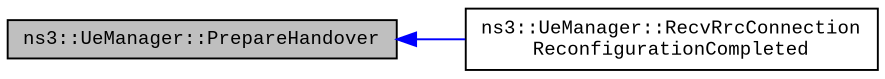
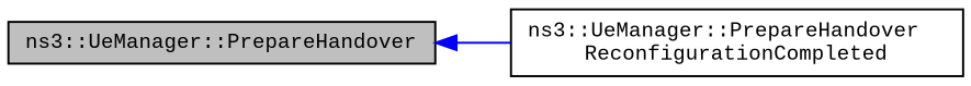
  digraph {
    rankdir=LR
    fontname="Liberation Mono"
    node [color=black fontname="Liberation Mono" fontsize=10 shape=record style=filled]
    n1 [fillcolor=grey75 fontcolor=black height=0.2 label="ns3::UeManager::PrepareHandover" width=0.4]
-   n2 [fillcolor=white height=0.2 label="ns3::UeManager::RecvRrcConnection\lReconfigurationCompleted" width=0.4]
+   n2 [fillcolor=white height=0.2 label="ns3::UeManager::PrepareHandover\lReconfigurationCompleted" width=0.4]
    n1 -> n2 [color=blue dir=back fontname="Liberation Mono" fontsize=10 labelfontname=Helvetica labelfontsize=10 style=solid]
  }
